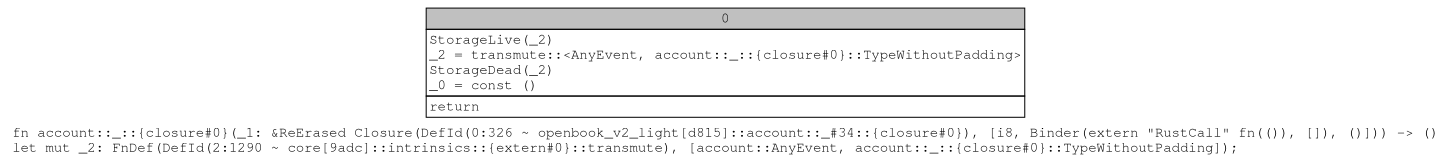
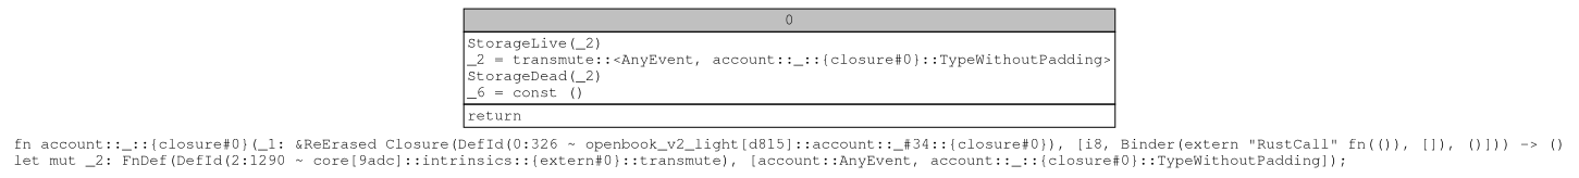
  digraph {
    fontname="Courier, monospace"
    label=<fn account::_::{closure#0}(_1: &amp;ReErased Closure(DefId(0:326 ~ openbook_v2_light[d815]::account::_#34::{closure#0}), [i8, Binder(extern &quot;RustCall&quot; fn(()), []), ()])) -&gt; ()<br align="left"/>let mut _2: FnDef(DefId(2:1290 ~ core[9adc]::intrinsics::{extern#0}::transmute), [account::AnyEvent, account::_::{closure#0}::TypeWithoutPadding]);<br align="left"/>>
    rankdir=LR
-   n1 [fontname="Courier, monospace" label=<<table border="0" cellborder="1" cellspacing="0"><tr><td bgcolor="gray" align="center" colspan="1">0</td></tr><tr><td align="left" balign="left">StorageLive(_2)<br/>_2 = transmute::&lt;AnyEvent, account::_::{closure#0}::TypeWithoutPadding&gt;<br/>StorageDead(_2)<br/>_0 = const ()<br/></td></tr><tr><td align="left">return</td></tr></table>> shape=none]
+   n1 [fontname="Courier, monospace" label=<<table border="0" cellborder="1" cellspacing="0"><tr><td bgcolor="gray" align="center" colspan="1">0</td></tr><tr><td align="left" balign="left">StorageLive(_2)<br/>_2 = transmute::&lt;AnyEvent, account::_::{closure#0}::TypeWithoutPadding&gt;<br/>StorageDead(_2)<br/>_6 = const ()<br/></td></tr><tr><td align="left">return</td></tr></table>> shape=none]
  }
